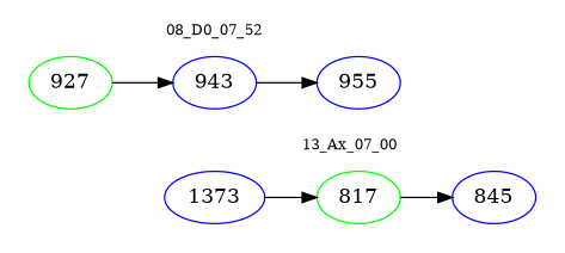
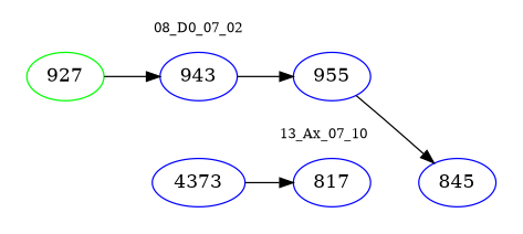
  digraph {
    rankdir=LR
    node [color=blue]
    edge [color=black]
-   n1 [color=green label=817]
-   n2 [label=1373]
+   n1 [label=817]
+   n2 [label=4373]
    n3 [label=845]
    n4 [color=green label=927]
    n5 [label=943]
    n6 [label=955]
    subgraph cluster_1 {
      color=white
      fontsize=10
-     label="13_Ax_07_00"
+     label="13_Ax_07_10"
      n1
      n2
      n3
    }
    subgraph cluster_2 {
      color=white
      fontsize=10
-     label="08_D0_07_52"
+     label="08_D0_07_02"
      n4
      n5
      n6
    }
-   n1 -> n3
+   n6 -> n3
    n2 -> n1
    n4 -> n5
    n5 -> n6
  }
